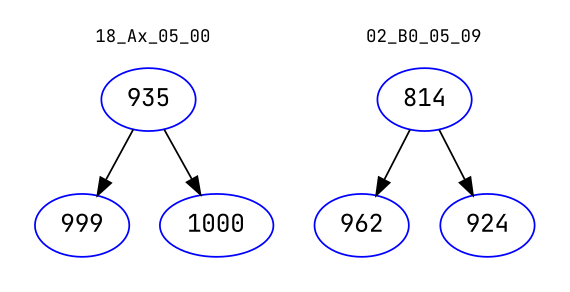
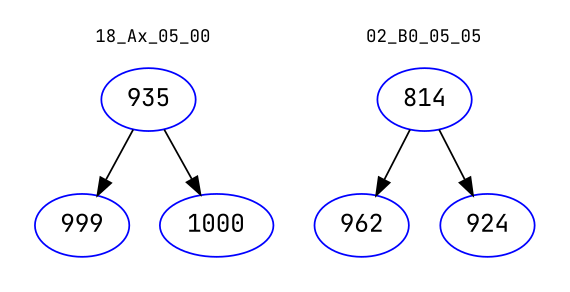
  digraph {
    fontname="JetBrains Mono"
    node [color=blue fontname="JetBrains Mono"]
    edge [color=black fontname="JetBrains Mono"]
    n1 [label=935]
    n2 [label=999]
    n3 [label=1000]
    n4 [label=814]
    n5 [label=962]
    n6 [label=924]
    subgraph cluster_1 {
      color=white
      fontsize=10
      label="18_Ax_05_00"
      n1
      n2
      n3
    }
    subgraph cluster_2 {
      color=white
      fontsize=10
-     label="02_B0_05_09"
+     label="02_B0_05_05"
      n4
      n5
      n6
    }
    n1 -> n2
    n1 -> n3
    n4 -> n5
    n4 -> n6
  }
